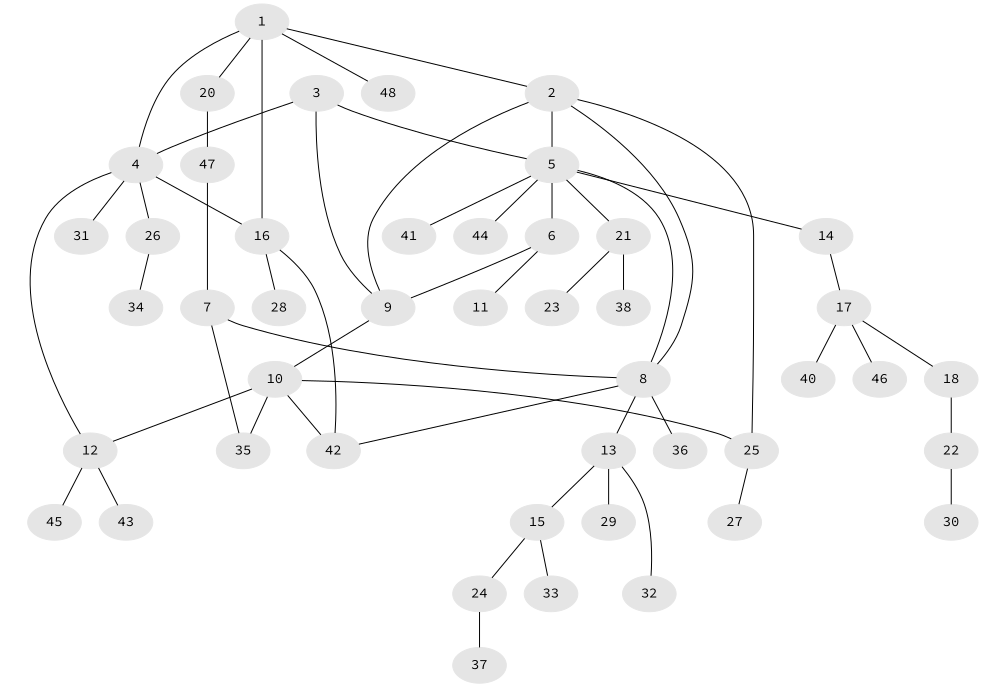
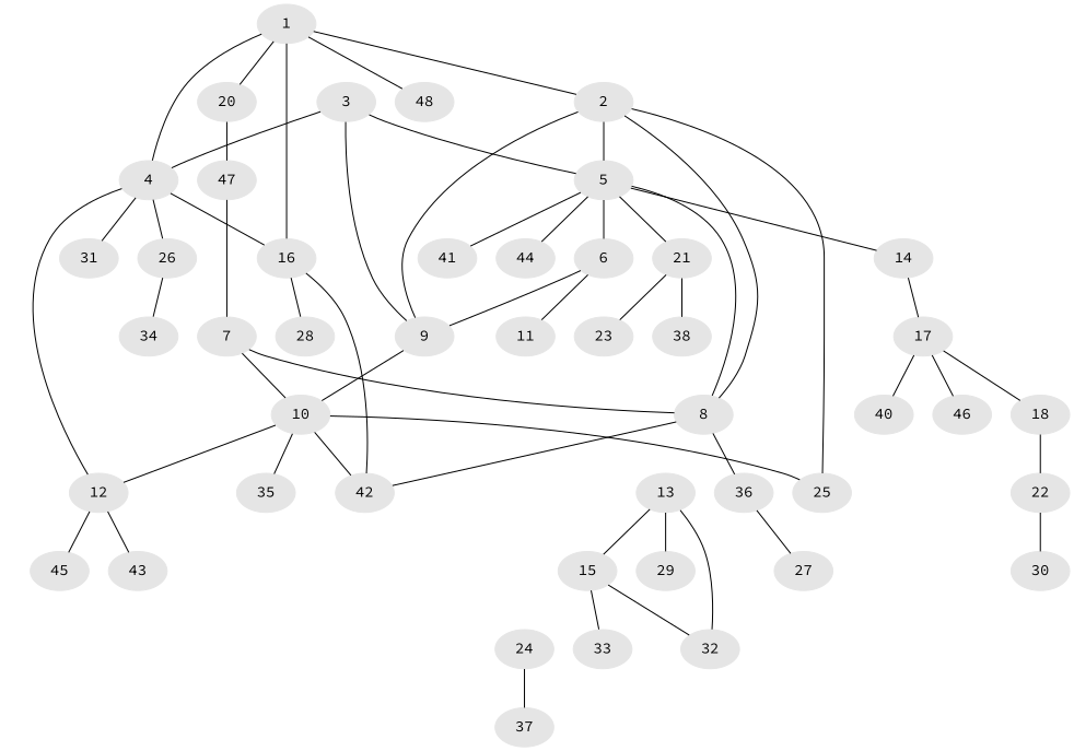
  graph {
    fontname="Source Code Pro"
    node [color=gray90 fontname="Source Code Pro" style=filled]
    edge [fontname="Source Code Pro"]
    1
    2
    4
    16
    20
    48
    5
    8
    9
    25
    12
    26
    31
    42
    28
    47
    6
    14
    21
    41
    44
    13
    36
    10
    27
    3
    7
    43
    45
    34
    11
    17
    23
    38
    35
    15
    29
    32
    24
    33
    18
    40
    46
    37
    22
    30
    1 -- 2
    1 -- 4
    1 -- 16
    1 -- 20
    1 -- 48
    2 -- 5
    2 -- 8
    2 -- 9
    2 -- 25
    4 -- 16
    4 -- 12
    4 -- 26
    4 -- 31
    16 -- 42
    16 -- 28
    20 -- 47
    5 -- 8
    5 -- 6
    5 -- 14
    5 -- 21
    5 -- 41
    5 -- 44
    8 -- 42
-   8 -- 13
    8 -- 36
    9 -- 10
-   25 -- 27
+   36 -- 27
    12 -- 43
    12 -- 45
    26 -- 34
    47 -- 7
    6 -- 9
    6 -- 11
    14 -- 17
    21 -- 23
    21 -- 38
    13 -- 15
    13 -- 29
    13 -- 32
    10 -- 25
    10 -- 12
    10 -- 42
    10 -- 35
    3 -- 4
    3 -- 5
    3 -- 9
    7 -- 8
-   7 -- 35
+   7 -- 10
    17 -- 18
    17 -- 40
    17 -- 46
-   15 -- 24
+   15 -- 32
    15 -- 33
    24 -- 37
    18 -- 22
    22 -- 30
  }
